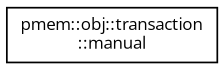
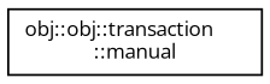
  digraph {
    rankdir=LR
    fontname="Open Sans"
-   n1 [color=black fillcolor=white fontname="Open Sans" fontsize=10 height=0.2 label="pmem::obj::transaction\l::manual" shape=record style=filled width=0.4]
+   n1 [color=black fillcolor=white fontname="Open Sans" fontsize=10 height=0.2 label="obj::obj::transaction\l::manual" shape=record style=filled width=0.4]
  }
